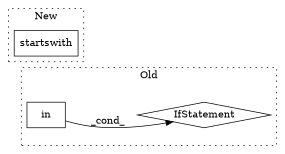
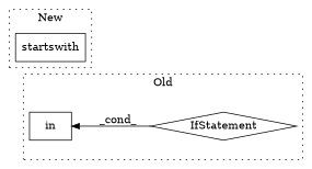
  digraph {
    rankdir=LR
    node [shape=box]
    n1 [a=105 l=19 label=in s=1765]
    n2 [a=25 l="10,2" label=IfStatement s="1755,1784" shape=diamond]
    n3 [a=32 l="11,1" label=startswith s="1696,1718"]
    subgraph cluster_1 {
      label=Old
      style=dotted
      n1
      n2
    }
    subgraph cluster_2 {
      label=New
      style=dotted
      n3
    }
-   n1 -> n2 [label=_cond_]
+   n2 -> n1 [label=_cond_]
  }
